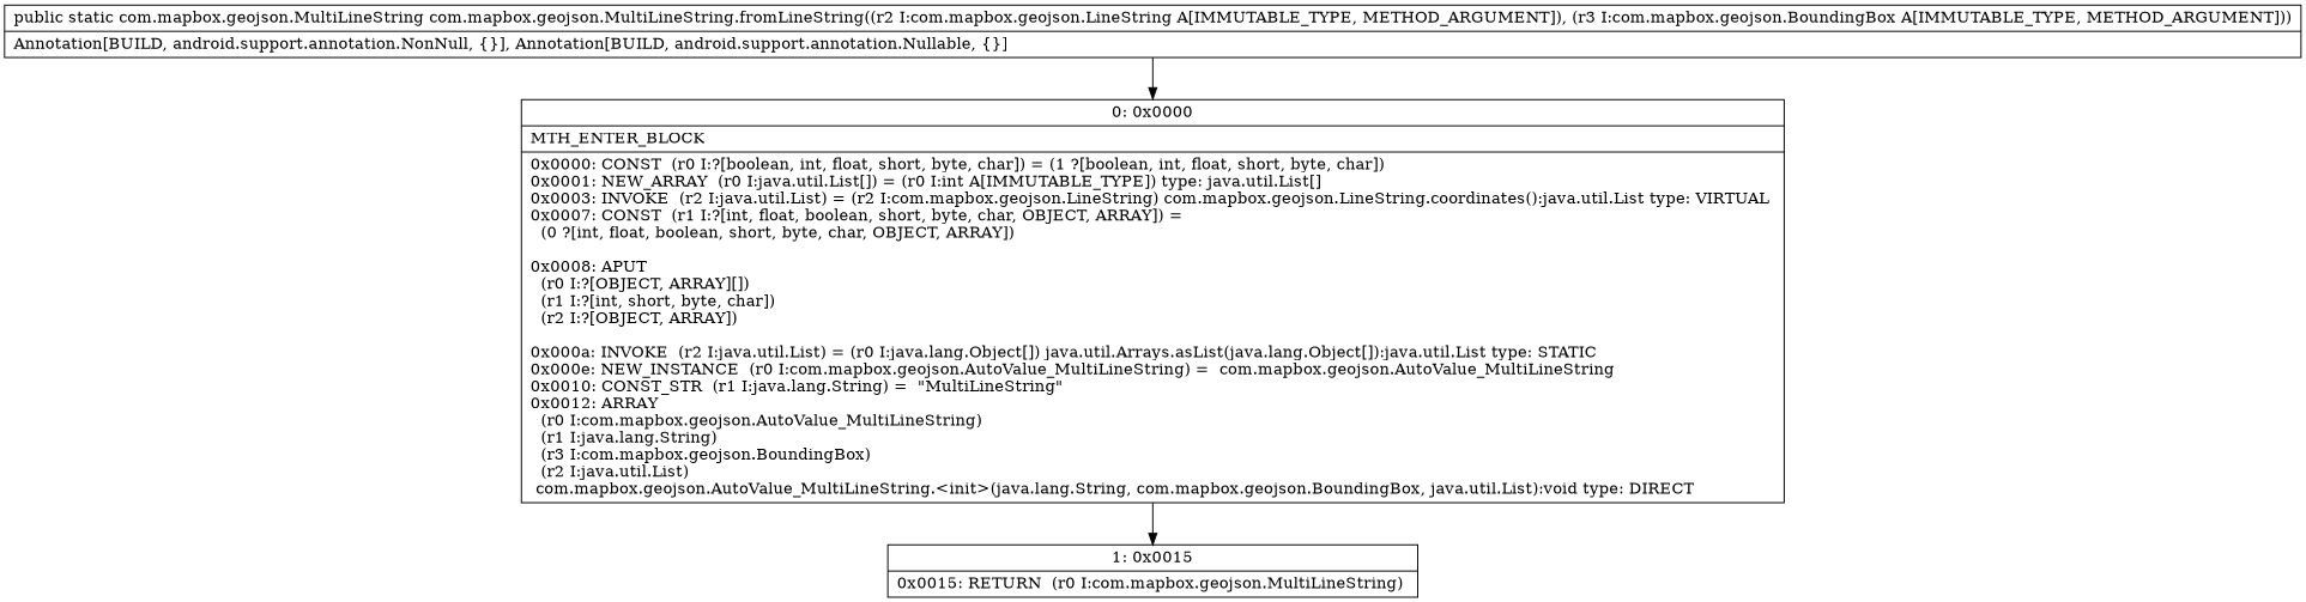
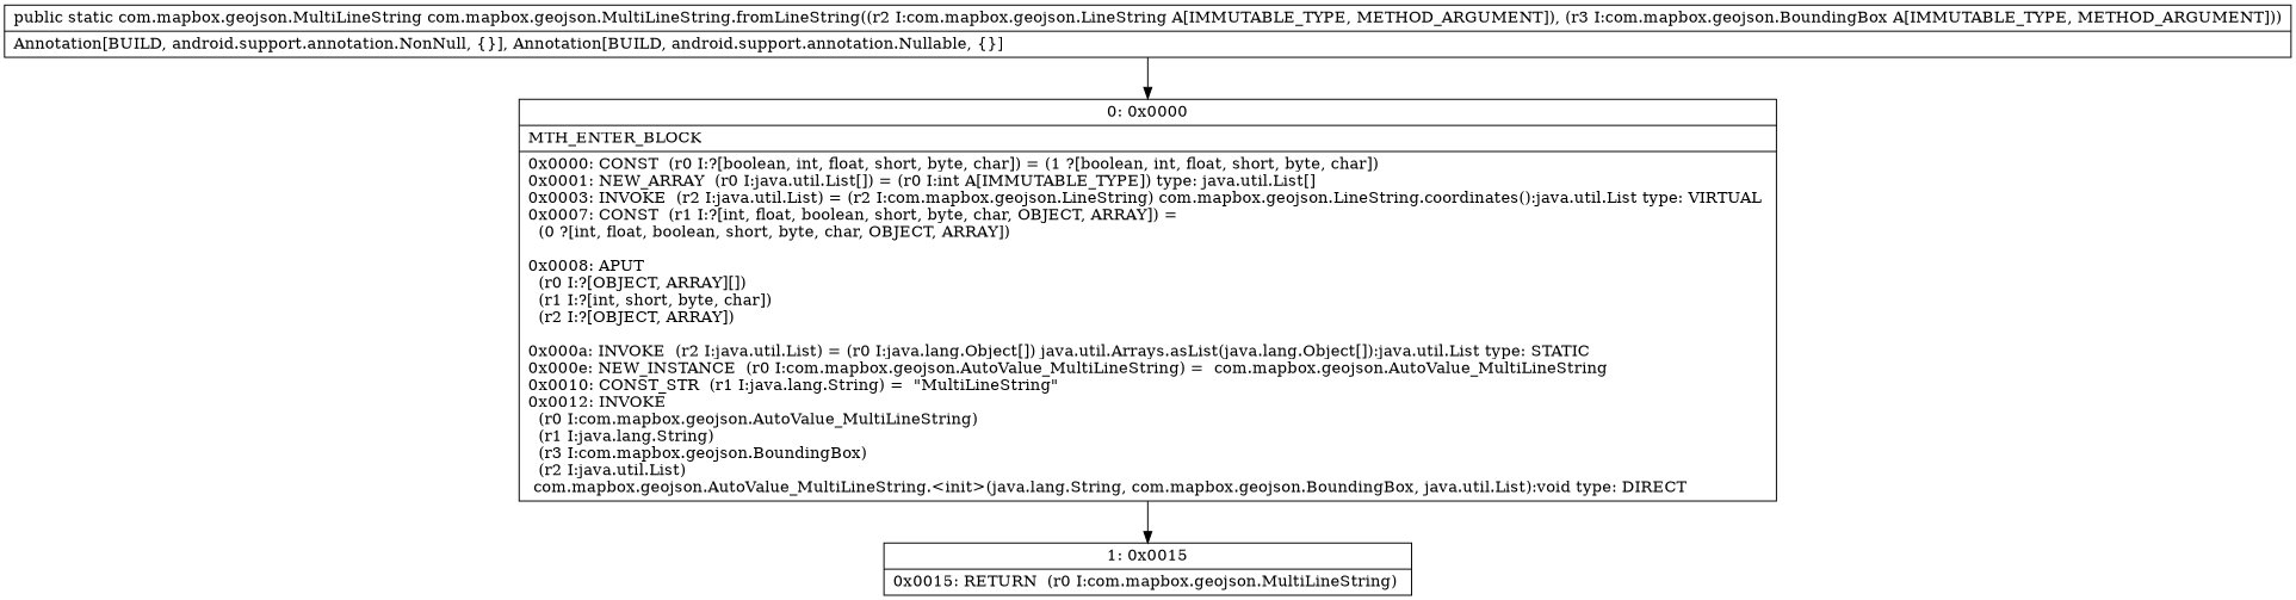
  digraph {
    fontname="DejaVu Serif"
    node [shape=record fontname="DejaVu Serif"]
    edge [fontname="DejaVu Serif"]
-   n1 [label="{0\:\ 0x0000|MTH_ENTER_BLOCK\l|0x0000: CONST  (r0 I:?[boolean, int, float, short, byte, char]) = (1 ?[boolean, int, float, short, byte, char]) \l0x0001: NEW_ARRAY  (r0 I:java.util.List[]) = (r0 I:int A[IMMUTABLE_TYPE]) type: java.util.List[] \l0x0003: INVOKE  (r2 I:java.util.List) = (r2 I:com.mapbox.geojson.LineString) com.mapbox.geojson.LineString.coordinates():java.util.List type: VIRTUAL \l0x0007: CONST  (r1 I:?[int, float, boolean, short, byte, char, OBJECT, ARRAY]) = \l  (0 ?[int, float, boolean, short, byte, char, OBJECT, ARRAY])\l \l0x0008: APUT  \l  (r0 I:?[OBJECT, ARRAY][])\l  (r1 I:?[int, short, byte, char])\l  (r2 I:?[OBJECT, ARRAY])\l \l0x000a: INVOKE  (r2 I:java.util.List) = (r0 I:java.lang.Object[]) java.util.Arrays.asList(java.lang.Object[]):java.util.List type: STATIC \l0x000e: NEW_INSTANCE  (r0 I:com.mapbox.geojson.AutoValue_MultiLineString) =  com.mapbox.geojson.AutoValue_MultiLineString \l0x0010: CONST_STR  (r1 I:java.lang.String) =  \"MultiLineString\" \l0x0012: ARRAY  \l  (r0 I:com.mapbox.geojson.AutoValue_MultiLineString)\l  (r1 I:java.lang.String)\l  (r3 I:com.mapbox.geojson.BoundingBox)\l  (r2 I:java.util.List)\l com.mapbox.geojson.AutoValue_MultiLineString.\<init\>(java.lang.String, com.mapbox.geojson.BoundingBox, java.util.List):void type: DIRECT \l}"]
+   n1 [label="{0\:\ 0x0000|MTH_ENTER_BLOCK\l|0x0000: CONST  (r0 I:?[boolean, int, float, short, byte, char]) = (1 ?[boolean, int, float, short, byte, char]) \l0x0001: NEW_ARRAY  (r0 I:java.util.List[]) = (r0 I:int A[IMMUTABLE_TYPE]) type: java.util.List[] \l0x0003: INVOKE  (r2 I:java.util.List) = (r2 I:com.mapbox.geojson.LineString) com.mapbox.geojson.LineString.coordinates():java.util.List type: VIRTUAL \l0x0007: CONST  (r1 I:?[int, float, boolean, short, byte, char, OBJECT, ARRAY]) = \l  (0 ?[int, float, boolean, short, byte, char, OBJECT, ARRAY])\l \l0x0008: APUT  \l  (r0 I:?[OBJECT, ARRAY][])\l  (r1 I:?[int, short, byte, char])\l  (r2 I:?[OBJECT, ARRAY])\l \l0x000a: INVOKE  (r2 I:java.util.List) = (r0 I:java.lang.Object[]) java.util.Arrays.asList(java.lang.Object[]):java.util.List type: STATIC \l0x000e: NEW_INSTANCE  (r0 I:com.mapbox.geojson.AutoValue_MultiLineString) =  com.mapbox.geojson.AutoValue_MultiLineString \l0x0010: CONST_STR  (r1 I:java.lang.String) =  \"MultiLineString\" \l0x0012: INVOKE  \l  (r0 I:com.mapbox.geojson.AutoValue_MultiLineString)\l  (r1 I:java.lang.String)\l  (r3 I:com.mapbox.geojson.BoundingBox)\l  (r2 I:java.util.List)\l com.mapbox.geojson.AutoValue_MultiLineString.\<init\>(java.lang.String, com.mapbox.geojson.BoundingBox, java.util.List):void type: DIRECT \l}"]
    n2 [label="{1\:\ 0x0015|0x0015: RETURN  (r0 I:com.mapbox.geojson.MultiLineString) \l}"]
    n3 [label="{public static com.mapbox.geojson.MultiLineString com.mapbox.geojson.MultiLineString.fromLineString((r2 I:com.mapbox.geojson.LineString A[IMMUTABLE_TYPE, METHOD_ARGUMENT]), (r3 I:com.mapbox.geojson.BoundingBox A[IMMUTABLE_TYPE, METHOD_ARGUMENT]))  | Annotation[BUILD, android.support.annotation.NonNull, \{\}], Annotation[BUILD, android.support.annotation.Nullable, \{\}]\l}"]
    n1 -> n2
    n3 -> n1
  }
